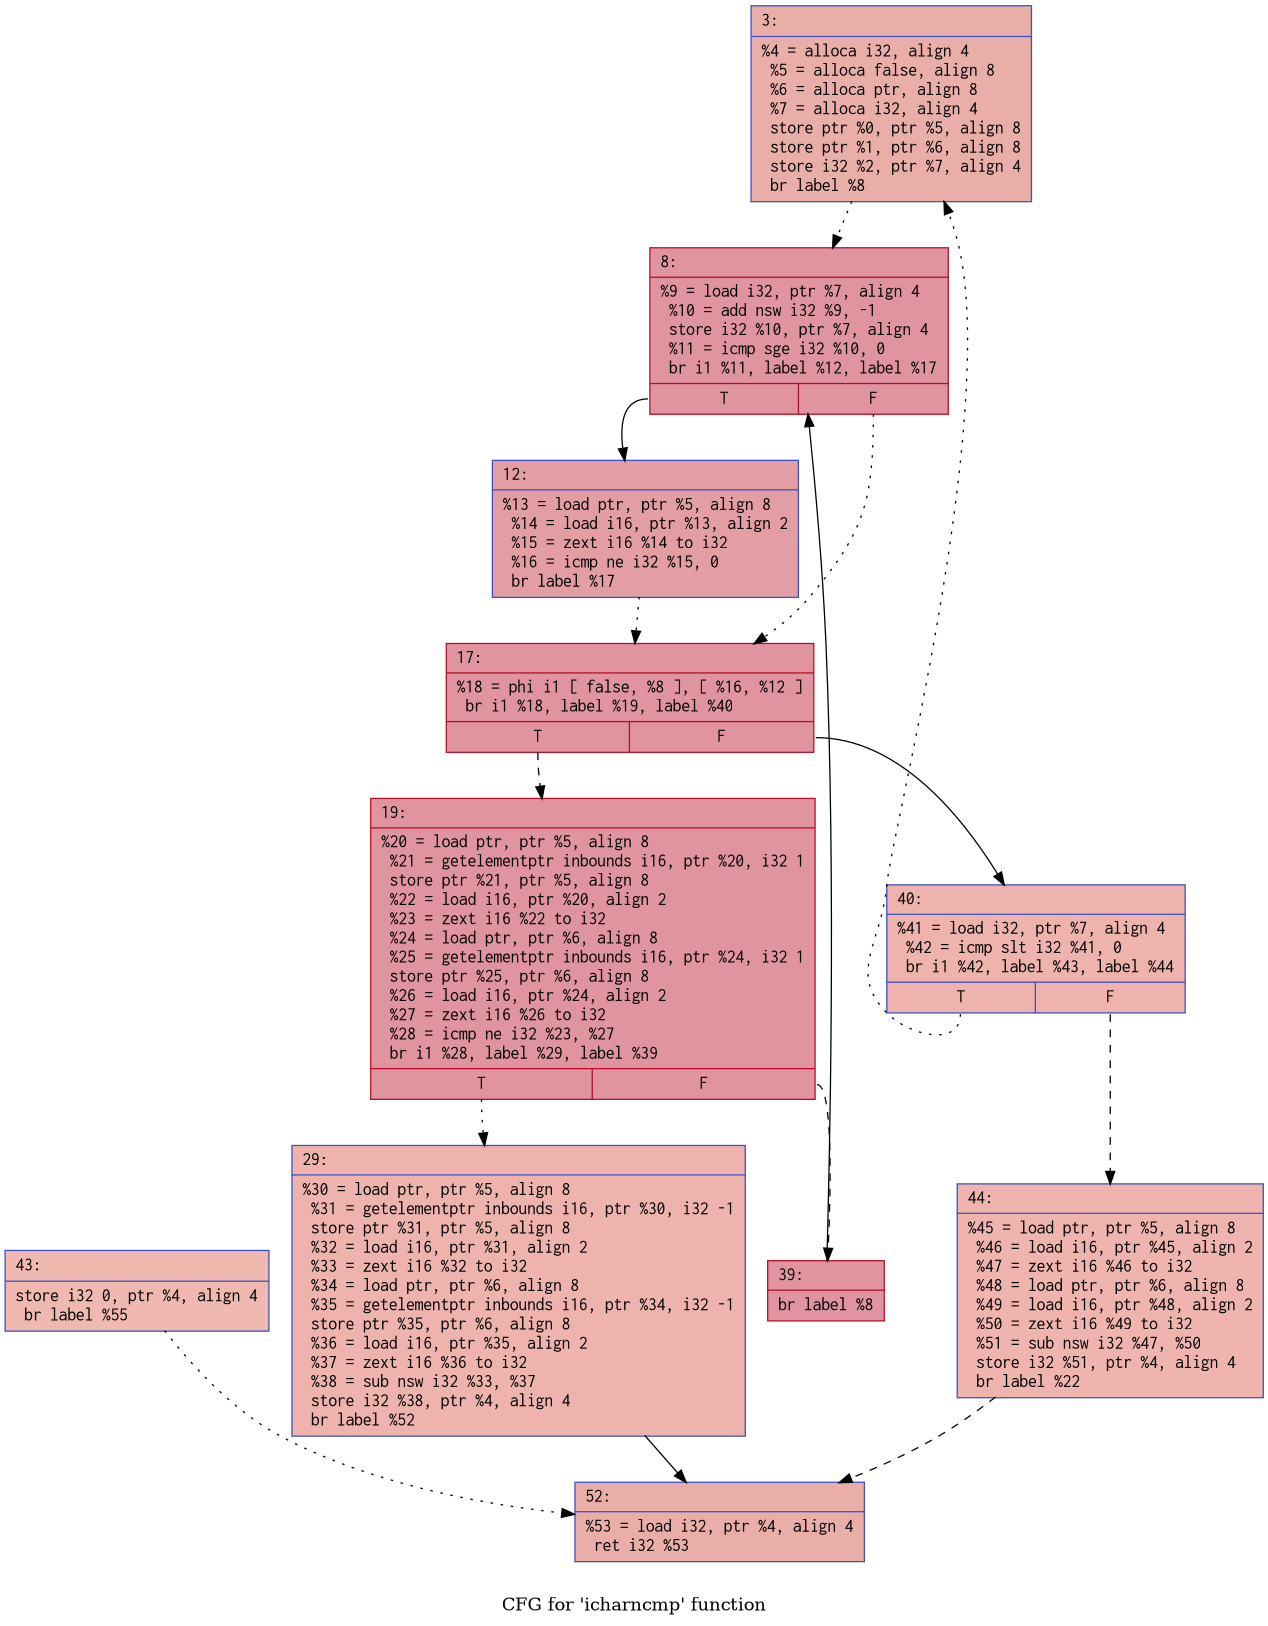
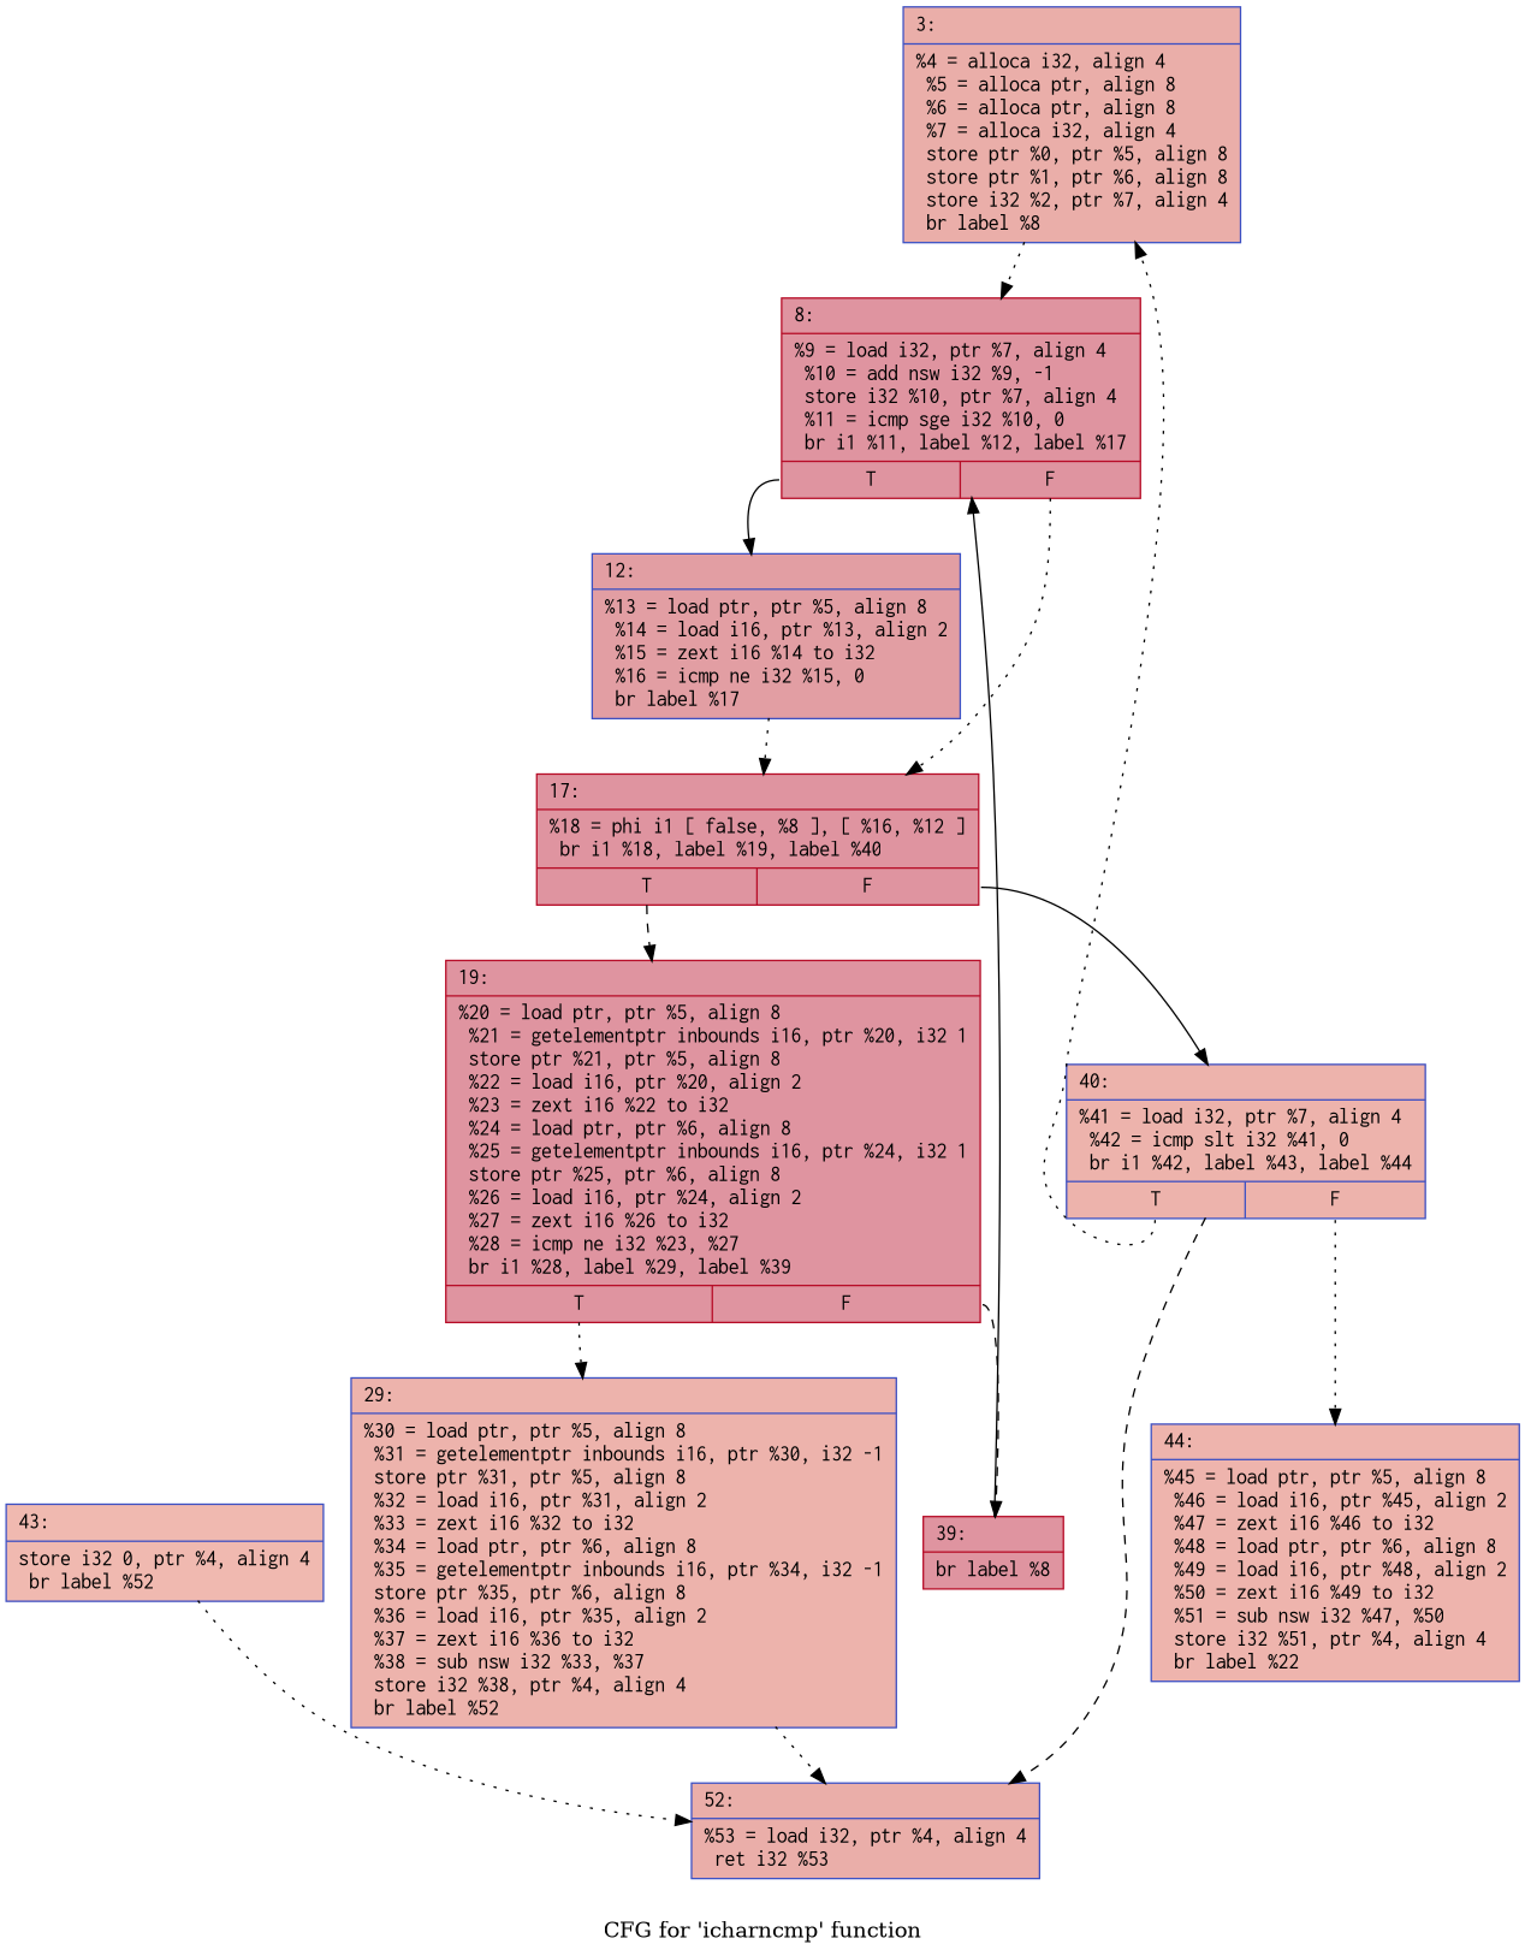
  digraph {
    label="CFG for 'icharncmp' function"
    node [color="#3d50c3ff" fillcolor="#b70d2870" fontname=Courier shape=record style=filled]
    edge [style=dotted]
-   n1 [fillcolor="#d0473d70" label="{3:\l|  %4 = alloca i32, align 4\l  %5 = alloca false, align 8\l  %6 = alloca ptr, align 8\l  %7 = alloca i32, align 4\l  store ptr %0, ptr %5, align 8\l  store ptr %1, ptr %6, align 8\l  store i32 %2, ptr %7, align 4\l  br label %8\l}"]
+   n1 [fillcolor="#d0473d70" label="{3:\l|  %4 = alloca i32, align 4\l  %5 = alloca ptr, align 8\l  %6 = alloca ptr, align 8\l  %7 = alloca i32, align 4\l  store ptr %0, ptr %5, align 8\l  store ptr %1, ptr %6, align 8\l  store i32 %2, ptr %7, align 4\l  br label %8\l}"]
    n2 [color="#b70d28ff" label="{8:\l|  %9 = load i32, ptr %7, align 4\l  %10 = add nsw i32 %9, -1\l  store i32 %10, ptr %7, align 4\l  %11 = icmp sge i32 %10, 0\l  br i1 %11, label %12, label %17\l|{<s0>T|<s1>F}}"]
    n3 [fillcolor="#be242e70" label="{12:\l|  %13 = load ptr, ptr %5, align 8\l  %14 = load i16, ptr %13, align 2\l  %15 = zext i16 %14 to i32\l  %16 = icmp ne i32 %15, 0\l  br label %17\l}"]
    n4 [color="#b70d28ff" label="{17:\l|  %18 = phi i1 [ false, %8 ], [ %16, %12 ]\l  br i1 %18, label %19, label %40\l|{<s0>T|<s1>F}}"]
    n5 [color="#b70d28ff" label="{19:\l|  %20 = load ptr, ptr %5, align 8\l  %21 = getelementptr inbounds i16, ptr %20, i32 1\l  store ptr %21, ptr %5, align 8\l  %22 = load i16, ptr %20, align 2\l  %23 = zext i16 %22 to i32\l  %24 = load ptr, ptr %6, align 8\l  %25 = getelementptr inbounds i16, ptr %24, i32 1\l  store ptr %25, ptr %6, align 8\l  %26 = load i16, ptr %24, align 2\l  %27 = zext i16 %26 to i32\l  %28 = icmp ne i32 %23, %27\l  br i1 %28, label %29, label %39\l|{<s0>T|<s1>F}}"]
    n6 [fillcolor="#d6524470" label="{40:\l|  %41 = load i32, ptr %7, align 4\l  %42 = icmp slt i32 %41, 0\l  br i1 %42, label %43, label %44\l|{<s0>T|<s1>F}}"]
    n7 [fillcolor="#d6524470" label="{29:\l|  %30 = load ptr, ptr %5, align 8\l  %31 = getelementptr inbounds i16, ptr %30, i32 -1\l  store ptr %31, ptr %5, align 8\l  %32 = load i16, ptr %31, align 2\l  %33 = zext i16 %32 to i32\l  %34 = load ptr, ptr %6, align 8\l  %35 = getelementptr inbounds i16, ptr %34, i32 -1\l  store ptr %35, ptr %6, align 8\l  %36 = load i16, ptr %35, align 2\l  %37 = zext i16 %36 to i32\l  %38 = sub nsw i32 %33, %37\l  store i32 %38, ptr %4, align 4\l  br label %52\l}"]
    n8 [color="#b70d28ff" label="{39:\l|  br label %8\l}"]
    n9 [fillcolor="#d8564670" label="{44:\l|  %45 = load ptr, ptr %5, align 8\l  %46 = load i16, ptr %45, align 2\l  %47 = zext i16 %46 to i32\l  %48 = load ptr, ptr %6, align 8\l  %49 = load i16, ptr %48, align 2\l  %50 = zext i16 %49 to i32\l  %51 = sub nsw i32 %47, %50\l  store i32 %51, ptr %4, align 4\l  br label %22\l}"]
    n10 [fillcolor="#d0473d70" label="{52:\l|  %53 = load i32, ptr %4, align 4\l  ret i32 %53\l}"]
-   n11 [fillcolor="#de614d70" label="{43:\l|  store i32 0, ptr %4, align 4\l  br label %55\l}"]
+   n11 [fillcolor="#de614d70" label="{43:\l|  store i32 0, ptr %4, align 4\l  br label %52\l}"]
    n1 -> n2
    n2 -> n3 [style=solid tailport=s0]
    n2 -> n4 [tailport=s1]
    n3 -> n4
    n4 -> n5 [style=dashed tailport=s0]
    n4 -> n6 [style=solid tailport=s1]
    n5 -> n7 [tailport=s0]
    n5 -> n8 [style=dashed tailport=s1]
    n6 -> n1 [tailport=s0]
-   n6 -> n9 [style=dashed tailport=s1]
-   n7 -> n10 [style=solid]
+   n6 -> n9 [tailport=s1]
+   n7 -> n10
    n8 -> n2 [style=solid]
-   n9 -> n10 [style=dashed]
+   n6 -> n10 [style=dashed]
    n11 -> n10
  }
